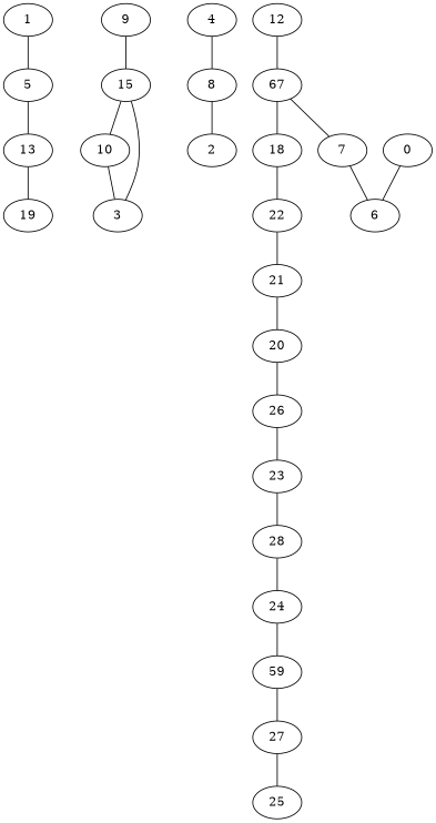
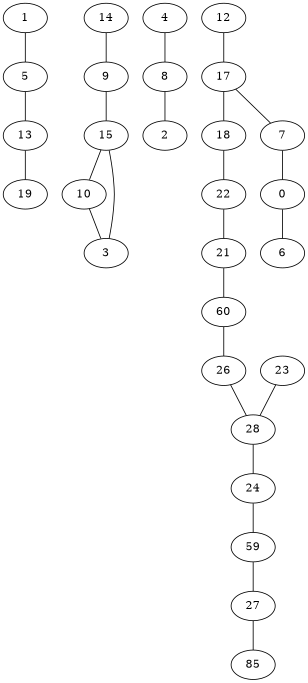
  strict graph {
    1
    5
    13
    19
+   14
    9
    15
    10
    3
    4
    8
    2
    12
-   17 [label=67]
+   17
    18
    7
    22
    0
    21
-   20
+   20 [label=60]
    26
    23
    28
    24
    n25 [label=59]
    27
-   25
+   25 [label=85]
    6
    1 -- 5
    5 -- 13
    13 -- 19
+   14 -- 9
    9 -- 15
    15 -- 10
    10 -- 3
    3 -- 15
    4 -- 8
    8 -- 2
    12 -- 17
    17 -- 18
    17 -- 7
    18 -- 22
-   7 -- 6
+   7 -- 0
    22 -- 21
    0 -- 6
    21 -- 20
    20 -- 26
-   26 -- 23
+   26 -- 28
    23 -- 28
    28 -- 24
    24 -- n25
    n25 -- 27
    27 -- 25
  }
